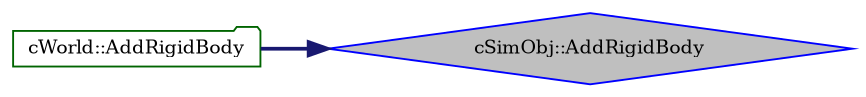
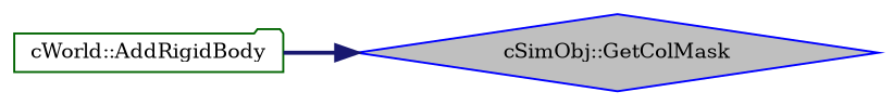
  digraph {
    rankdir=RL
    fontname="DejaVu Serif"
    node [fontname="DejaVu Serif" fontsize=10 style=filled]
-   n1 [color=blue fillcolor=grey75 fontcolor=black height=0.2 label="cSimObj::AddRigidBody" shape=diamond width=0.4]
+   n1 [color=blue fillcolor=grey75 fontcolor=black height=0.2 label="cSimObj::GetColMask" shape=diamond width=0.4]
    n2 [color=darkgreen fillcolor=white height=0.2 label="cWorld::AddRigidBody" shape=folder width=0.4]
    n1 -> n2 [color=midnightblue dir=back fontname="DejaVu Serif" fontsize=10 labelfontname=Helvetica labelfontsize=10 style=bold]
  }
